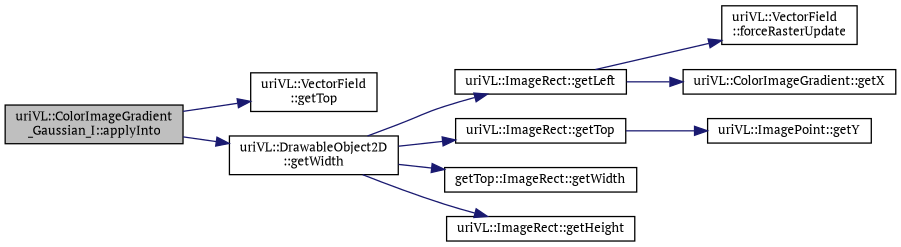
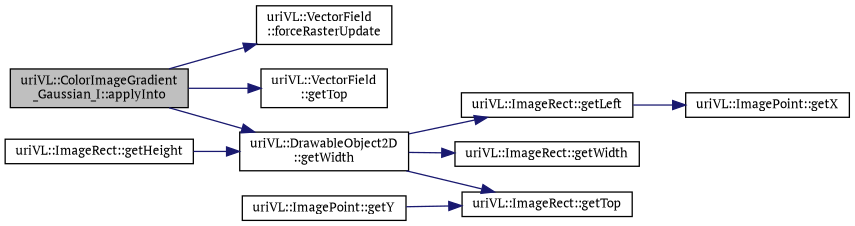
  digraph {
    fontname="PT Serif"
    rankdir=LR
    node [color=black fillcolor=white fontname="PT Serif" fontsize=10 shape=record style=filled]
    edge [color=midnightblue fontname="PT Serif" fontsize=10 labelfontname=Helvetica labelfontsize=10 style=solid]
    n1 [fillcolor=grey75 fontcolor=black height=0.2 label="uriVL::ColorImageGradient\l_Gaussian_I::applyInto" width=0.4]
    n2 [height=0.2 label="uriVL::VectorField\l::forceRasterUpdate" width=0.4]
    n3 [height=0.2 label="uriVL::VectorField\l::getTop" width=0.4]
    n4 [height=0.2 label="uriVL::DrawableObject2D\l::getWidth" width=0.4]
    n5 [height=0.2 label="uriVL::ImageRect::getLeft" width=0.4]
    n6 [height=0.2 label="uriVL::ImageRect::getTop" width=0.4]
-   n7 [height=0.2 label="getTop::ImageRect::getWidth" width=0.4]
+   n7 [height=0.2 label="uriVL::ImageRect::getWidth" width=0.4]
    n8 [height=0.2 label="uriVL::ImageRect::getHeight" width=0.4]
-   n9 [height=0.2 label="uriVL::ColorImageGradient::getX" width=0.4]
+   n9 [height=0.2 label="uriVL::ImagePoint::getX" width=0.4]
    n10 [height=0.2 label="uriVL::ImagePoint::getY" width=0.4]
-   n5 -> n2
+   n1 -> n2
    n1 -> n3
    n1 -> n4
    n4 -> n5
    n4 -> n6
    n4 -> n7
-   n4 -> n8
+   n8 -> n4
    n5 -> n9
-   n6 -> n10
+   n10 -> n6
  }
